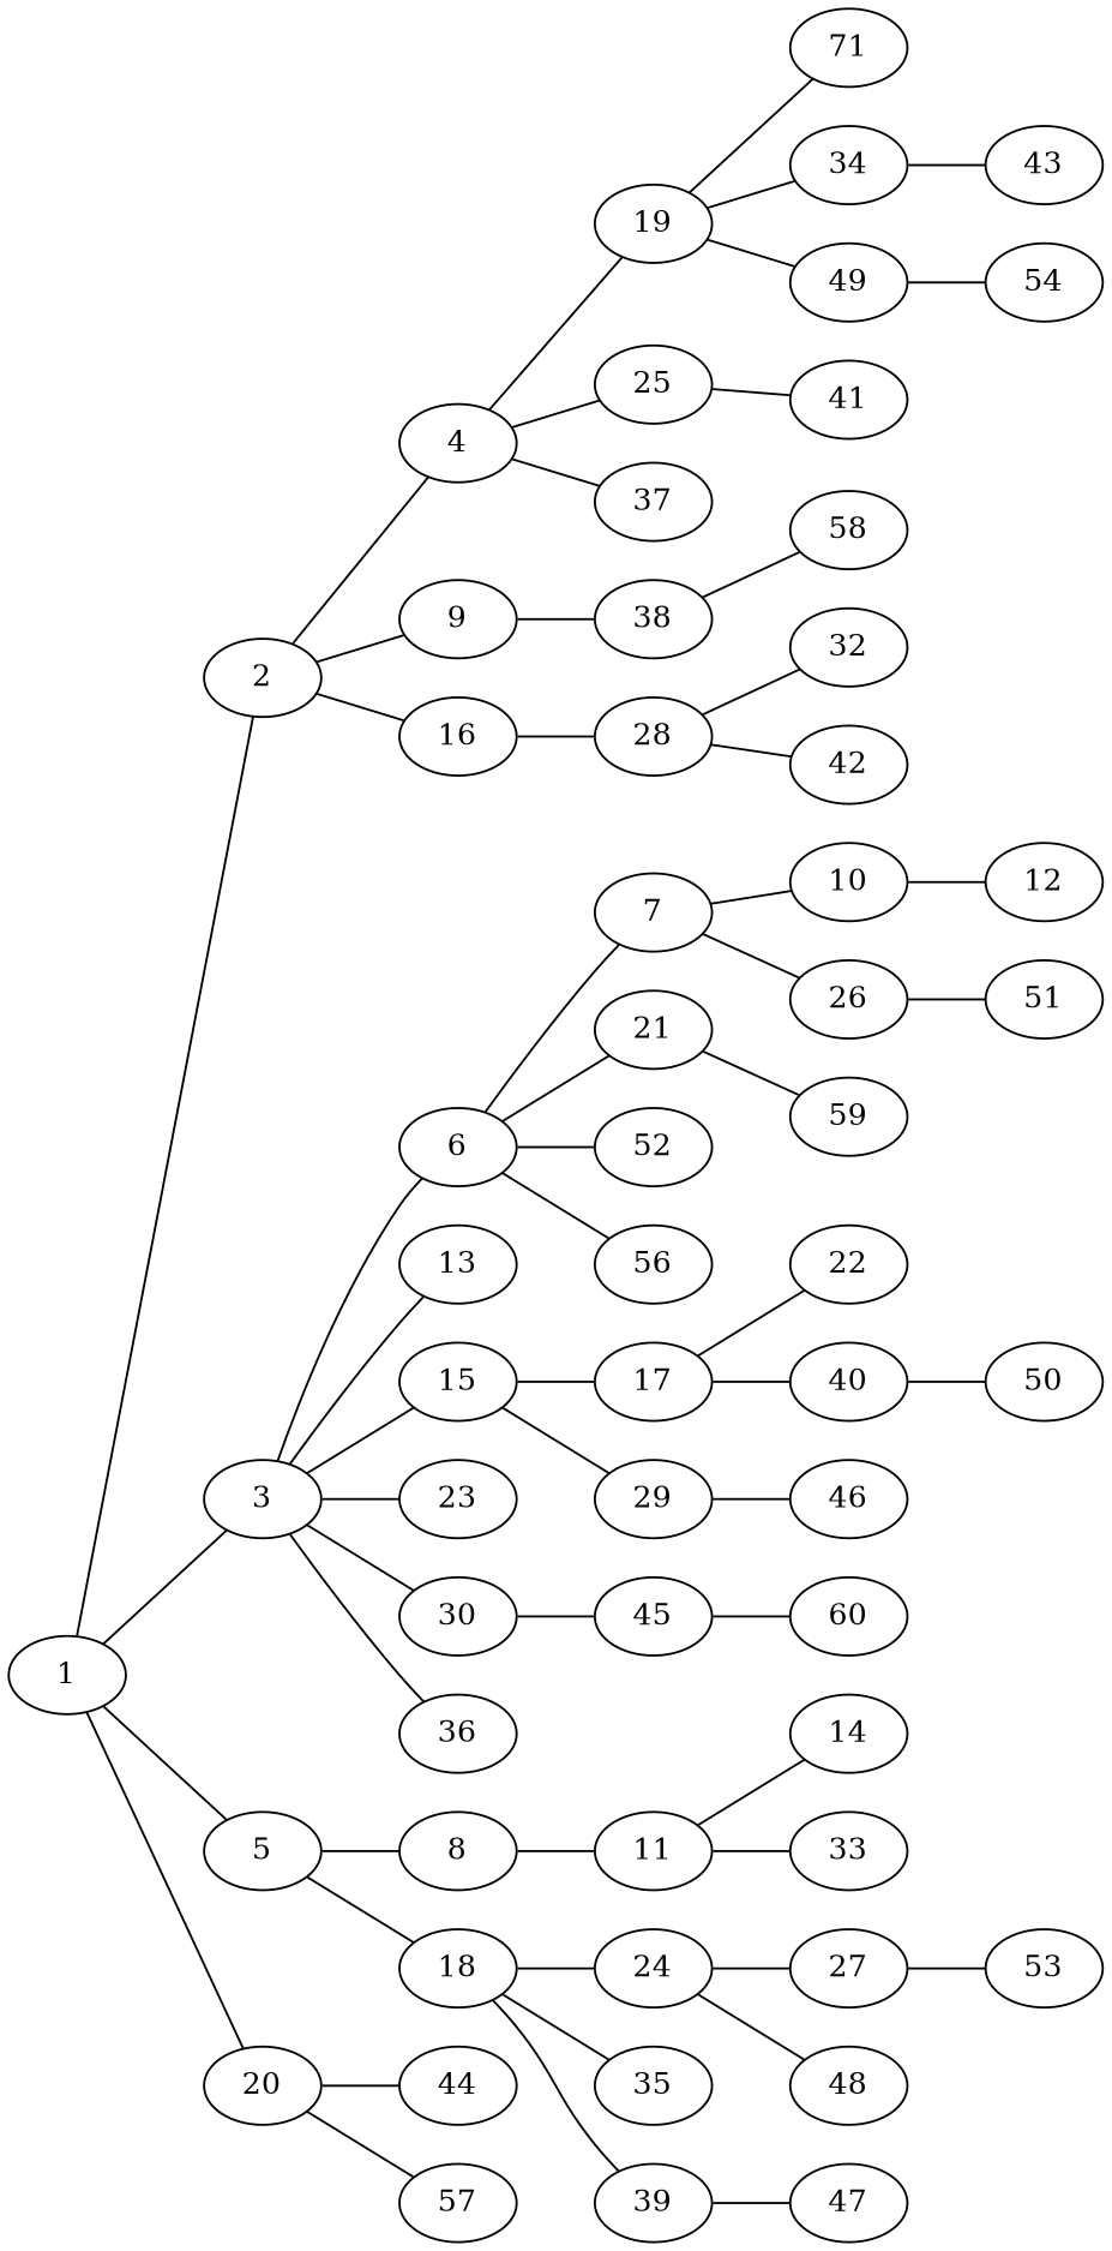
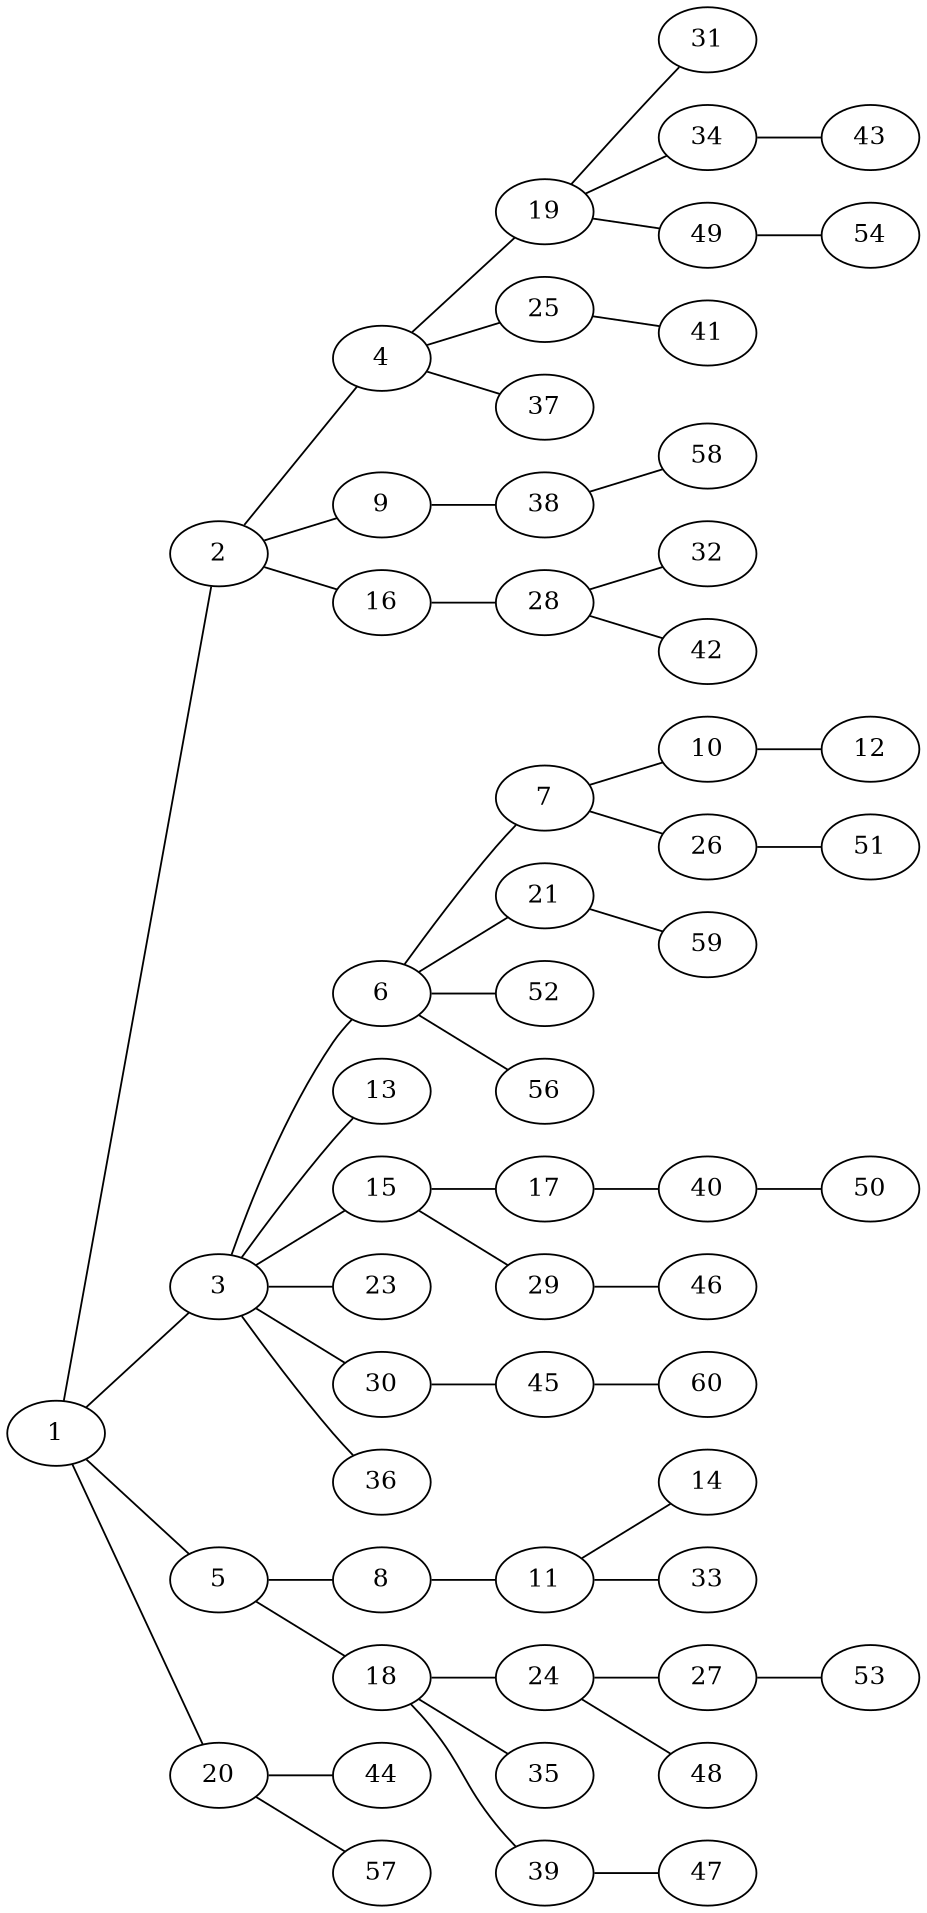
  graph {
    rankdir=LR
    1
    2
    3
    5
    20
    4
    9
    16
    6
    13
    15
    23
    30
    36
    8
    18
    44
    57
    19
    25
    37
    38
    28
    7
    21
    52
    56
    17
    29
    45
    11
    24
    35
    39
-   31 [label=71]
+   31
    34
    49
    41
    58
    32
    42
    10
    26
    59
-   22
    40
    46
    60
    43
    54
    14
    33
    27
    48
    47
    12
    51
    50
    53
    1 -- 2
    1 -- 3
    1 -- 5
    1 -- 20
    2 -- 4
    2 -- 9
    2 -- 16
    3 -- 6
    3 -- 13
    3 -- 15
    3 -- 23
    3 -- 30
    3 -- 36
    5 -- 8
    5 -- 18
    20 -- 44
    20 -- 57
    4 -- 19
    4 -- 25
    4 -- 37
    9 -- 38
    16 -- 28
    6 -- 7
    6 -- 21
    6 -- 52
    6 -- 56
    15 -- 17
    15 -- 29
    30 -- 45
    8 -- 11
    18 -- 24
    18 -- 35
    18 -- 39
    19 -- 31
    19 -- 34
    19 -- 49
    25 -- 41
    38 -- 58
    28 -- 32
    28 -- 42
    7 -- 10
    7 -- 26
    21 -- 59
-   17 -- 22
    17 -- 40
    29 -- 46
    45 -- 60
    11 -- 14
    11 -- 33
    24 -- 27
    24 -- 48
    39 -- 47
    34 -- 43
    49 -- 54
    10 -- 12
    26 -- 51
    40 -- 50
    27 -- 53
  }
